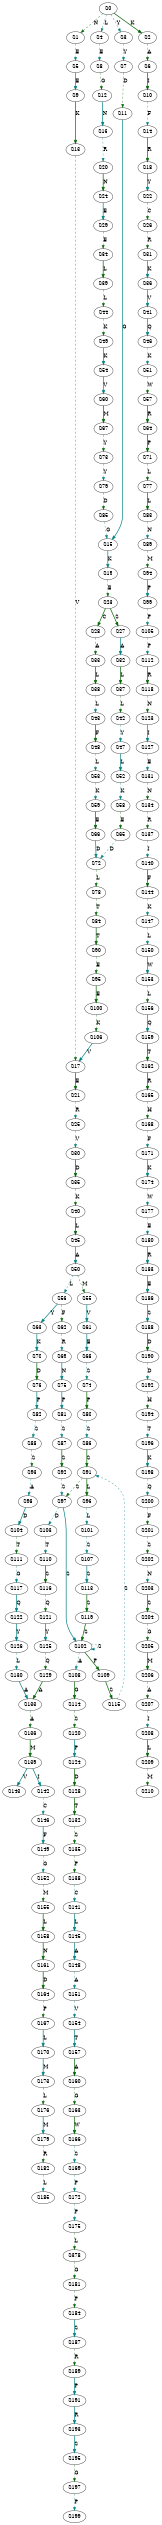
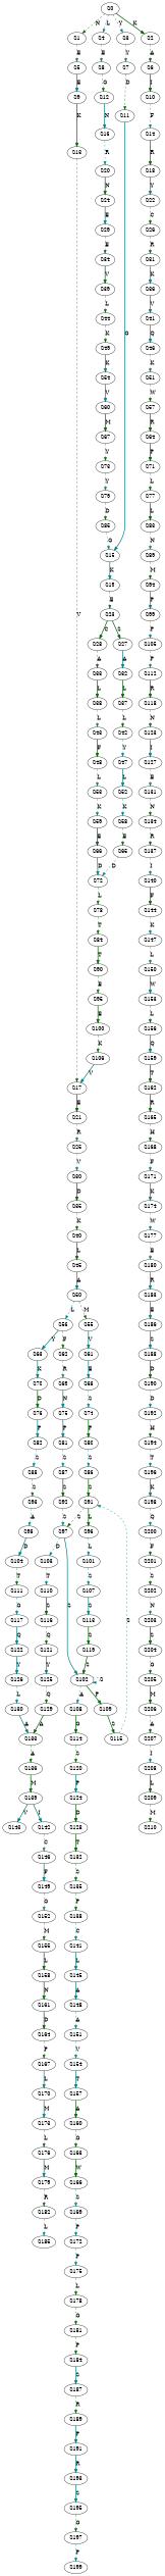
  strict digraph {
    edge [color=teal style=dashed]
    S0
    S1
    S2
    S3
    S4
    S5
    S6
    S7
    S8
    S9
    S10
    S11
    S12
    S13
    S14
    S15
    S16
    S17
    S18
    S19
    S20
    S21
    S22
    S23
    S24
    S25
    S26
    S27
    S28
    S29
    S30
    S31
    S32
    S33
    S34
    S35
    S36
    S37
    S38
    S39
    S40
    S41
    S42
    S43
    S44
    S45
    S46
    S47
    S48
    S49
    S50
    S51
    S52
    S53
    S54
    S55
    S56
    S57
    S58
    S59
    S60
    S61
    S62
    S63
    S64
    S65
    S66
    S67
    S68
    S69
    S70
    S71
    S72
    S73
    S74
    S75
    S76
    S77
    S78
    S79
    S80
    S81
    S82
    S83
    S84
    S85
    S86
    S87
    S88
    S89
    S90
    S91
    S92
    S93
    S94
    S95
    S96
    S97
    S98
    S99
    S100
    S101
    S102
    S103
    S104
    S105
    S106
    S107
    S108
    S109
    S110
    S111
    S112
    S113
    S114
    S115
    S116
    S117
    S118
    S119
    S120
    S121
    S122
    S123
    S124
    S125
    S126
    S127
    S128
    S129
    S130
    S131
    S132
    S133
    S134
    S135
    S136
    S137
    S138
    S139
    S140
    S141
    S142
    S143
    S144
    S145
    S146
    S147
    S148
    S149
    S150
    S151
    S152
    S153
    S154
    S155
    S156
    S157
    S158
    S159
    S160
    S161
    S162
    S163
    S164
    S165
    S166
    S167
    S168
    S169
    S170
    S171
    S172
    S173
    S174
    S175
    S176
    S177
-   S178 [label=S378]
+   S178
    S179
    S180
    S181
    S182
    S183
    S184
    S185
    S186
    S187
    S188
    S189
    S190
    S191
    S192
    S193
    S194
    S195
    S196
    S197
    S198
    S199
    S200
    S201
    S202
    S203
    S204
    S205
    S206
    S207
    S208
    S209
    S210
    S0 -> S1 [color=darkgreen label=N]
    S0 -> S2 [color=darkgreen label=K style=bold]
    S0 -> S3 [label=Y]
    S0 -> S4 [label=L]
    S1 -> S5 [label=E]
    S2 -> S6 [color=darkgreen label=A]
    S3 -> S7 [label=Y]
    S4 -> S8 [label=E]
    S5 -> S9 [label=E style=bold]
    S6 -> S10 [color=darkgreen label=I style=bold]
    S7 -> S11 [color=darkgreen label=D]
    S8 -> S12 [color=darkgreen label=G]
    S9 -> S13 [color=darkgreen label=K style=bold]
    S10 -> S14 [label=F]
    S11 -> S15 [label=G style=bold]
    S12 -> S16 [label=N style=bold]
    S13 -> S17 [color=darkgreen label=V]
    S14 -> S18 [color=darkgreen label=R style=bold]
    S15 -> S19 [label=K style=bold]
    S16 -> S20 [label=R]
    S17 -> S21 [color=darkgreen label=E style=bold]
    S18 -> S22 [label=Y style=bold]
    S19 -> S23 [color=darkgreen label=E]
    S20 -> S24 [color=darkgreen label=N style=bold]
    S21 -> S25 [label=R]
    S22 -> S26 [color=darkgreen label=C]
    S23 -> S27 [color=darkgreen label=S style=bold]
    S23 -> S28 [color=darkgreen label=C style=bold]
    S24 -> S29 [label=E style=bold]
    S25 -> S30 [label=V]
    S26 -> S31 [color=darkgreen label=R]
    S27 -> S32 [label=A style=bold]
    S28 -> S33 [color=darkgreen label=A]
    S29 -> S34 [color=darkgreen label=E]
    S30 -> S35 [color=darkgreen label=D style=bold]
    S31 -> S36 [label=K style=bold]
    S32 -> S37 [color=darkgreen label=L style=bold]
    S33 -> S38 [color=darkgreen label=L style=bold]
-   S34 -> S39 [color=darkgreen label=L style=bold]
+   S34 -> S39 [color=darkgreen label=V style=bold]
    S35 -> S40 [color=darkgreen label=K]
    S36 -> S41 [label=V style=bold]
    S37 -> S42 [color=darkgreen label=L]
    S38 -> S43 [label=L]
    S39 -> S44 [color=darkgreen label=L]
    S40 -> S45 [color=darkgreen label=L style=bold]
    S41 -> S46 [label=Q style=bold]
    S42 -> S47 [label=Y]
    S43 -> S48 [color=darkgreen label=F style=bold]
    S44 -> S49 [color=darkgreen label=K]
    S45 -> S50 [label=A style=bold]
    S46 -> S51 [label=K]
    S47 -> S52 [label=L style=bold]
    S48 -> S53 [label=L]
    S49 -> S54 [label=K style=bold]
    S50 -> S55 [color=darkgreen label=M]
    S50 -> S56 [label=L]
    S51 -> S57 [color=darkgreen label=W]
    S52 -> S58 [label=K]
    S53 -> S59 [label=K]
    S54 -> S60 [label=V style=bold]
    S55 -> S61 [label=V style=bold]
    S56 -> S62 [color=darkgreen label=F]
    S56 -> S63 [label=Y style=bold]
    S57 -> S64 [color=darkgreen label=R style=bold]
    S58 -> S65 [color=darkgreen label=E]
    S59 -> S66 [color=darkgreen label=E style=bold]
    S60 -> S67 [color=darkgreen label=M style=bold]
    S61 -> S68 [label=E style=bold]
    S62 -> S69 [label=R]
    S63 -> S70 [label=K style=bold]
    S64 -> S71 [color=darkgreen label=P style=bold]
    S65 -> S72 [label=D]
    S66 -> S72 [label=D style=bold]
    S67 -> S73 [color=darkgreen label=Y]
    S68 -> S74 [label=S]
    S69 -> S75 [label=N style=bold]
    S70 -> S76 [color=darkgreen label=D style=bold]
    S71 -> S77 [color=darkgreen label=L]
    S72 -> S78 [color=darkgreen label=L]
    S73 -> S79 [label=Y]
    S74 -> S80 [color=darkgreen label=P style=bold]
    S75 -> S81 [label=P style=bold]
    S76 -> S82 [label=P style=bold]
    S77 -> S83 [color=darkgreen label=L style=bold]
    S78 -> S84 [color=darkgreen label=T]
    S79 -> S85 [color=darkgreen label=D]
    S80 -> S86 [label=S]
    S81 -> S87 [label=S]
    S82 -> S88 [label=S]
    S83 -> S89 [label=N]
    S84 -> S90 [color=darkgreen label=T style=bold]
    S85 -> S15 [label=G]
    S86 -> S91 [color=darkgreen label=S style=bold]
    S87 -> S92 [color=darkgreen label=S style=bold]
    S88 -> S93 [color=darkgreen label=S]
    S89 -> S94 [color=darkgreen label=M]
    S90 -> S95 [color=darkgreen label=E]
    S91 -> S96 [color=darkgreen label=L style=bold]
    S91 -> S97 [color=darkgreen label=S]
    S92 -> S97 [label=S]
    S93 -> S98 [label=A]
    S94 -> S99 [label=P style=bold]
    S95 -> S100 [color=darkgreen label=E style=bold]
    S96 -> S101 [label=L]
    S97 -> S102 [label=S style=bold]
    S97 -> S103 [label=D]
    S98 -> S104 [label=D style=bold]
    S99 -> S105 [label=P]
    S100 -> S106 [color=darkgreen label=K]
    S101 -> S107 [label=S]
    S102 -> S102 [label=S]
    S102 -> S108 [label=A]
    S102 -> S109 [color=darkgreen label=P style=bold]
    S103 -> S110 [label=T]
    S104 -> S111 [color=darkgreen label=T]
    S105 -> S112 [label=P]
    S106 -> S17 [label=V style=bold]
    S107 -> S113 [label=S style=bold]
    S108 -> S114 [color=darkgreen label=G style=bold]
    S109 -> S115 [color=darkgreen label=S style=bold]
    S110 -> S116 [color=darkgreen label=S style=bold]
    S111 -> S117 [label=G]
    S112 -> S118 [color=darkgreen label=R style=bold]
    S113 -> S119 [color=darkgreen label=S style=bold]
    S114 -> S120 [color=darkgreen label=S]
    S115 -> S91 [label=S]
    S116 -> S121 [color=darkgreen label=Q]
    S117 -> S122 [label=Q style=bold]
    S118 -> S123 [color=darkgreen label=N]
    S119 -> S102 [color=darkgreen label=S style=bold]
    S120 -> S124 [label=P style=bold]
    S121 -> S125 [label=Y style=bold]
    S122 -> S126 [label=Y style=bold]
    S123 -> S127 [label=I style=bold]
    S124 -> S128 [color=darkgreen label=D style=bold]
    S125 -> S129 [color=darkgreen label=Q]
    S126 -> S130 [label=L]
    S127 -> S131 [label=E]
    S128 -> S132 [color=darkgreen label=T style=bold]
    S129 -> S133 [color=darkgreen label=A style=bold]
    S130 -> S133 [label=A style=bold]
    S131 -> S134 [color=darkgreen label=N]
    S132 -> S135 [color=darkgreen label=S]
    S133 -> S136 [color=darkgreen label=A]
    S134 -> S137 [color=darkgreen label=R]
    S135 -> S138 [color=darkgreen label=P]
    S136 -> S139 [color=darkgreen label=M style=bold]
    S137 -> S140 [label=I]
    S138 -> S141 [label=C]
    S139 -> S142 [label=I style=bold]
    S139 -> S143 [label=V style=bold]
    S140 -> S144 [color=darkgreen label=F style=bold]
    S141 -> S145 [label=L style=bold]
    S142 -> S146 [label=C]
    S144 -> S147 [label=K]
    S145 -> S148 [label=A style=bold]
    S146 -> S149 [label=F style=bold]
    S147 -> S150 [label=L]
    S148 -> S151 [label=A]
    S149 -> S152 [label=G]
    S150 -> S153 [label=W style=bold]
    S151 -> S154 [label=V]
    S152 -> S155 [color=darkgreen label=M]
    S153 -> S156 [color=darkgreen label=L]
    S154 -> S157 [label=T style=bold]
    S155 -> S158 [color=darkgreen label=L style=bold]
    S156 -> S159 [label=Q style=bold]
    S157 -> S160 [color=darkgreen label=A style=bold]
    S158 -> S161 [color=darkgreen label=N style=bold]
    S159 -> S162 [color=darkgreen label=T style=bold]
    S160 -> S163 [color=darkgreen label=G]
    S161 -> S164 [color=darkgreen label=D style=bold]
    S162 -> S165 [color=darkgreen label=R style=bold]
    S163 -> S166 [color=darkgreen label=W style=bold]
    S164 -> S167 [color=darkgreen label=P]
    S165 -> S168 [color=darkgreen label=H]
    S166 -> S169 [label=S]
    S167 -> S170 [label=L style=bold]
    S168 -> S171 [label=F]
    S169 -> S172 [label=P]
    S170 -> S173 [label=M style=bold]
    S171 -> S174 [label=K style=bold]
    S172 -> S175 [label=P]
    S173 -> S176 [color=darkgreen label=L]
    S174 -> S177 [label=W]
    S175 -> S178 [color=darkgreen label=L]
    S176 -> S179 [label=M style=bold]
    S177 -> S180 [label=E]
    S178 -> S181 [color=darkgreen label=G]
    S179 -> S182 [color=darkgreen label=R]
    S180 -> S183 [label=R style=bold]
    S181 -> S184 [color=darkgreen label=P]
    S182 -> S185 [label=L]
    S183 -> S186 [label=E style=bold]
    S184 -> S187 [label=S style=bold]
    S186 -> S188 [label=S style=bold]
    S187 -> S189 [color=darkgreen label=R]
    S188 -> S190 [color=darkgreen label=D style=bold]
    S189 -> S191 [label=P style=bold]
    S190 -> S192 [label=D]
    S191 -> S193 [label=R style=bold]
    S192 -> S194 [color=darkgreen label=H]
    S193 -> S195 [label=S style=bold]
    S194 -> S196 [label=T]
    S195 -> S197 [color=darkgreen label=G]
    S196 -> S198 [label=K style=bold]
    S197 -> S199 [label=P]
    S198 -> S200 [label=Q]
    S200 -> S201 [color=darkgreen label=F]
    S201 -> S202 [color=darkgreen label=S]
    S202 -> S203 [label=N]
    S203 -> S204 [color=darkgreen label=S style=bold]
    S204 -> S205 [color=darkgreen label=G]
    S205 -> S206 [color=darkgreen label=M style=bold]
    S206 -> S207 [color=darkgreen label=A]
    S207 -> S208 [label=I]
    S208 -> S209 [color=darkgreen label=L style=bold]
    S209 -> S210 [color=darkgreen label=M]
  }
